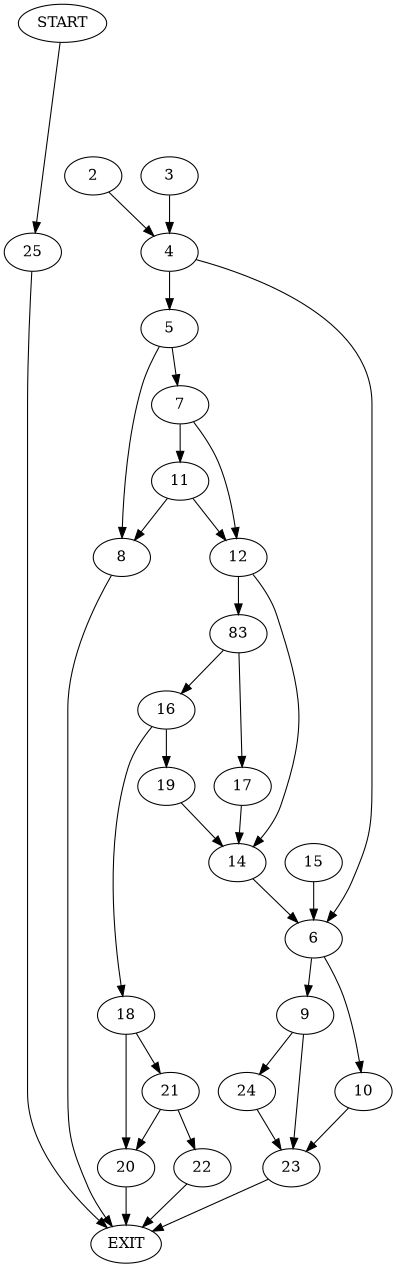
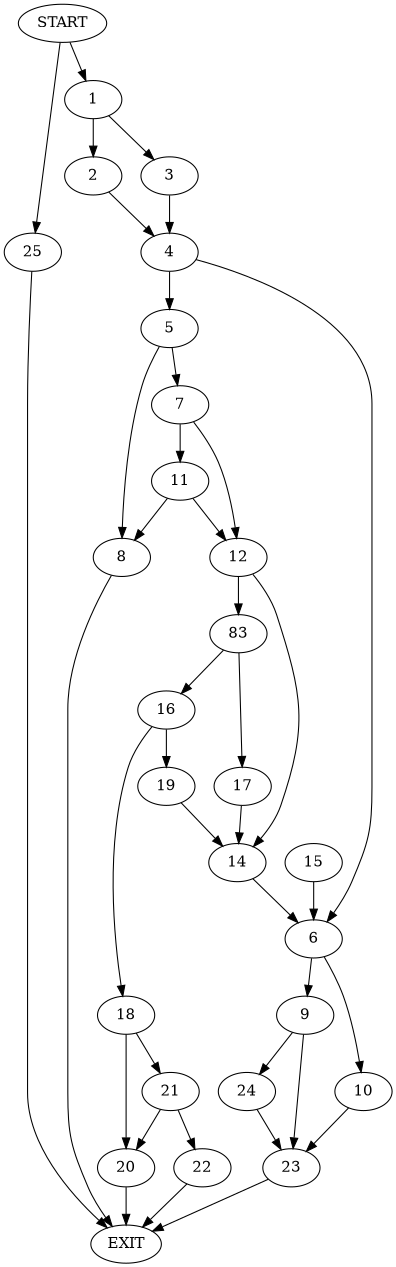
  digraph {
    n1 [label=START]
+   1
    25
    2
    3
    n6 [label=EXIT]
    4
    5
    6
    7
    8
    9
    10
    11
    12
    23
    24
    n18 [label=83]
    14
    16
    17
    18
    19
    15
    20
    21
    22
+   n1 -> 1
    n1 -> 25
+   1 -> 2
+   1 -> 3
    25 -> n6
    2 -> 4
    3 -> 4
    4 -> 5
    4 -> 6
    5 -> 7
    5 -> 8
    6 -> 9
    6 -> 10
    7 -> 11
    7 -> 12
    8 -> n6
    9 -> 23
    9 -> 24
    10 -> 23
    11 -> 8
    11 -> 12
    12 -> n18
    12 -> 14
    23 -> n6
    24 -> 23
    n18 -> 16
    n18 -> 17
    14 -> 6
    16 -> 18
    16 -> 19
    17 -> 14
    18 -> 20
    18 -> 21
    19 -> 14
    15 -> 6
    20 -> n6
    21 -> 20
    21 -> 22
    22 -> n6
  }
